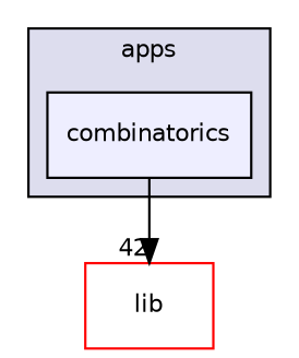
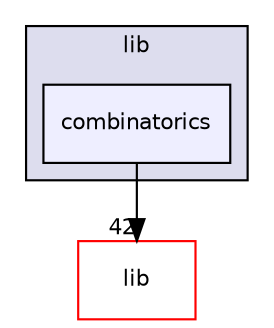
  digraph {
    compound=true
    node [fontname=Helvetica fontsize=10 shape=box style=filled]
    n1 [fillcolor="#eeeeff" label=combinatorics pencolor=black]
    n2 [color=red fillcolor=white label=lib]
    subgraph cluster_1 {
      bgcolor="#ddddee"
      fontname=Helvetica
      fontsize=10
-     label=apps
+     label=lib
      pencolor=black
      n1
    }
    n1 -> n2 [headlabel=42 labeldistance=1.5 labelfontname=Helvetica labelfontsize=10]
  }
